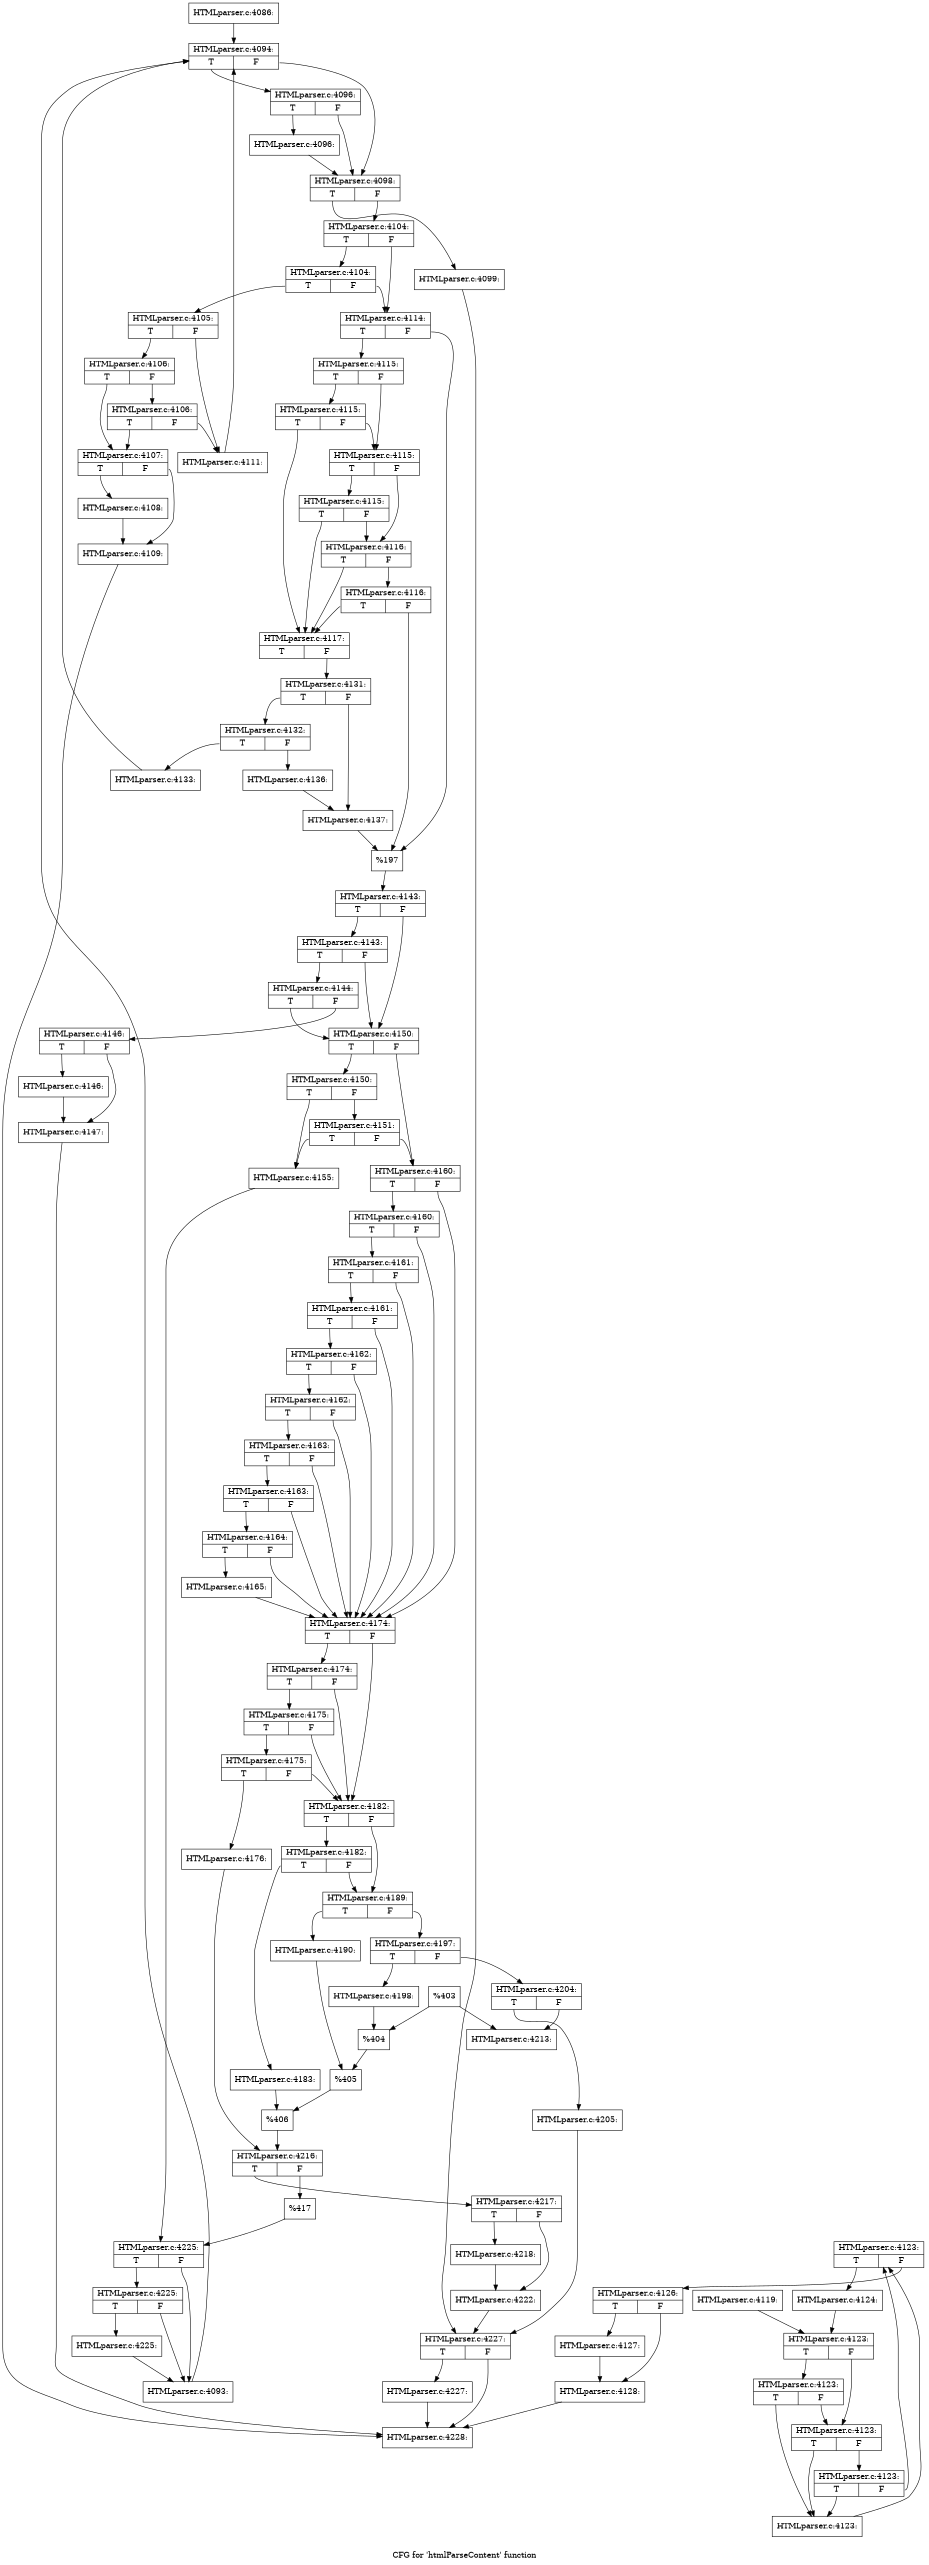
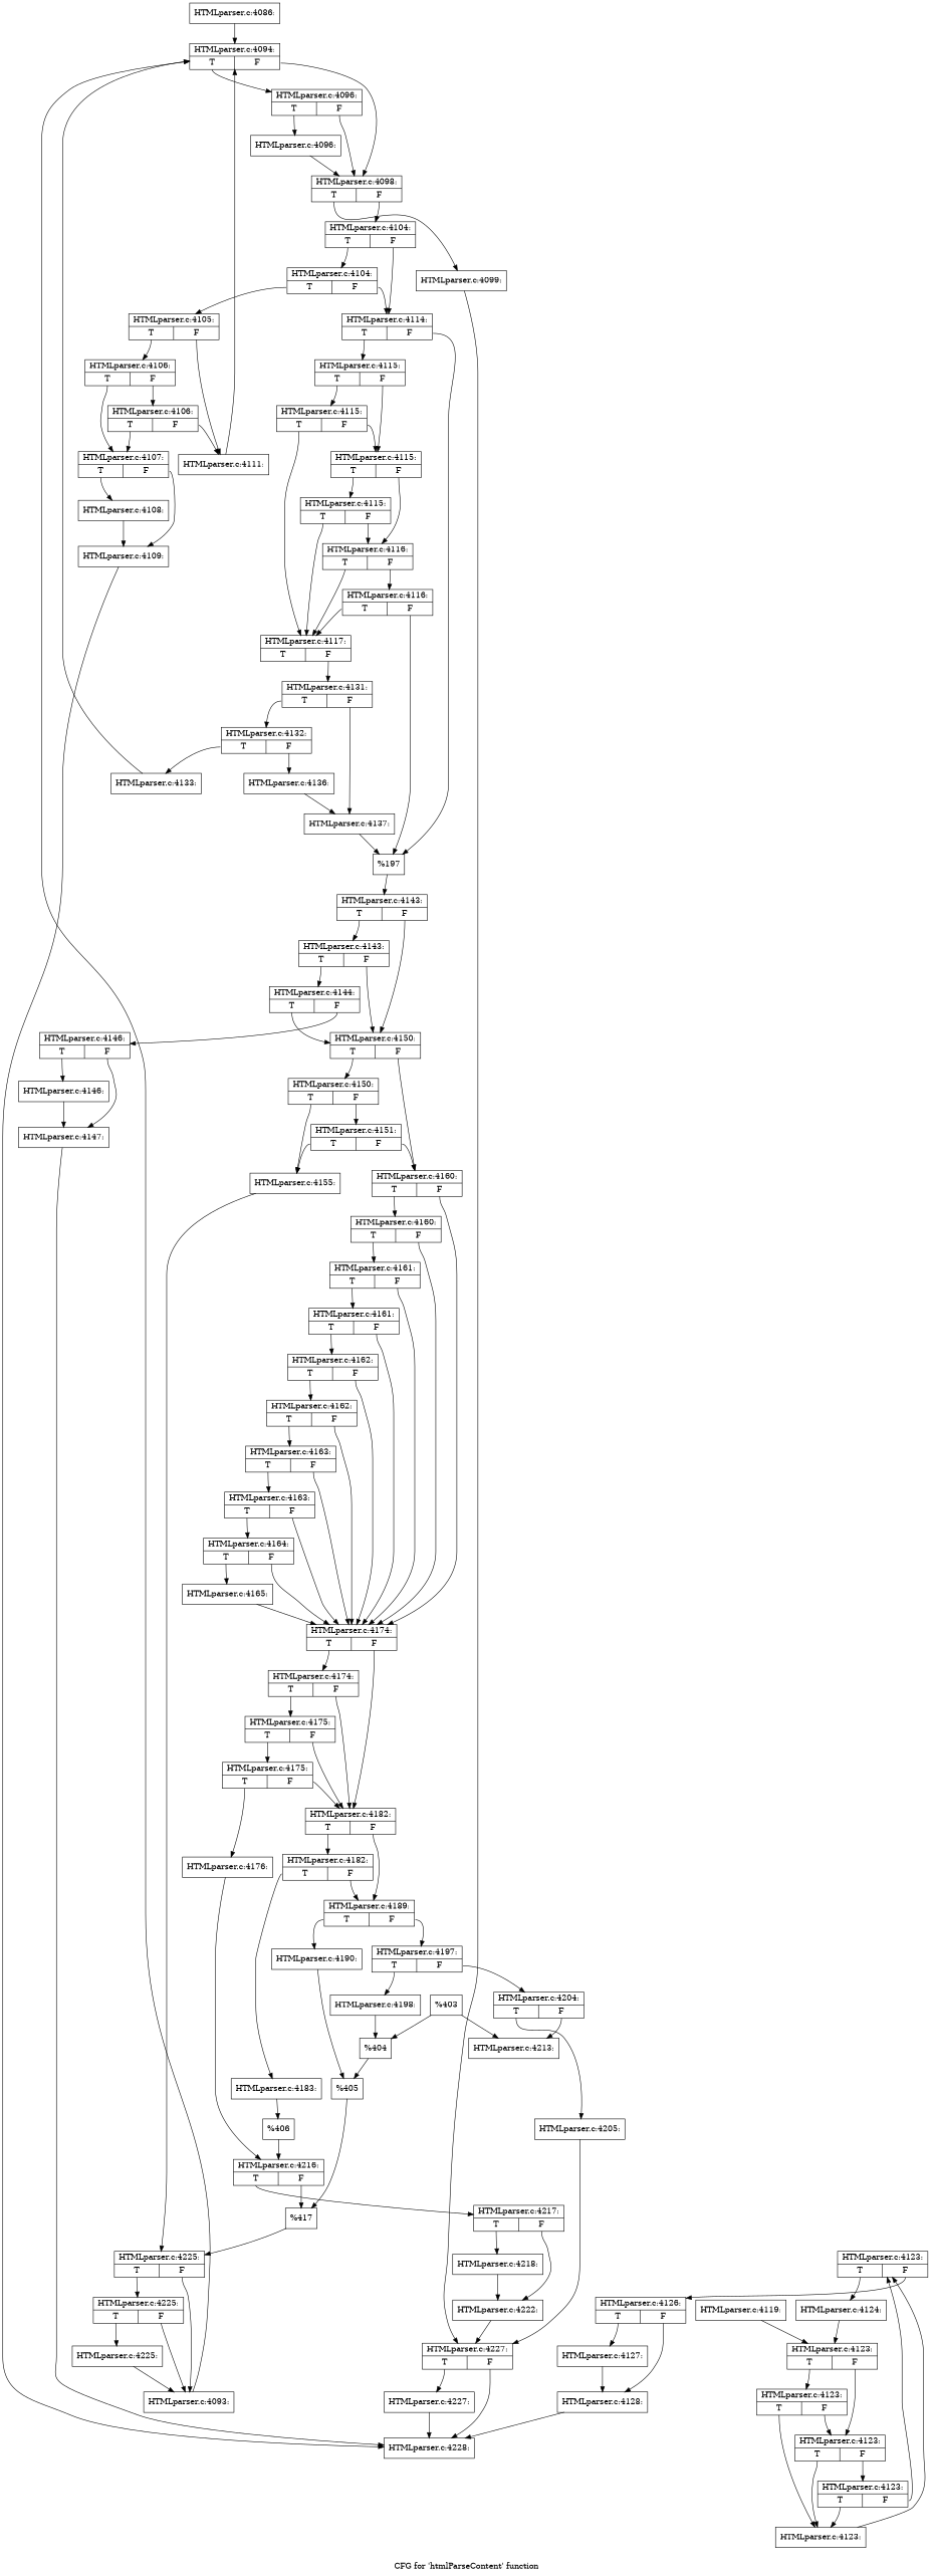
  digraph {
    label="CFG for 'htmlParseContent' function"
    node [shape=record]
    edge [tailport=s0]
    n1 [label="{HTMLparser.c:4086:}"]
    n2 [label="{HTMLparser.c:4094:|{<s0>T|<s1>F}}"]
    n3 [label="{HTMLparser.c:4096:|{<s0>T|<s1>F}}"]
    n4 [label="{HTMLparser.c:4098:|{<s0>T|<s1>F}}"]
    n5 [label="{HTMLparser.c:4096:}"]
    n6 [label="{HTMLparser.c:4099:}"]
    n7 [label="{HTMLparser.c:4104:|{<s0>T|<s1>F}}"]
    n8 [label="{HTMLparser.c:4227:|{<s0>T|<s1>F}}"]
    n9 [label="{HTMLparser.c:4104:|{<s0>T|<s1>F}}"]
    n10 [label="{HTMLparser.c:4114:|{<s0>T|<s1>F}}"]
    n11 [label="{HTMLparser.c:4228:}"]
    n12 [label="{HTMLparser.c:4227:}"]
    n13 [label="{HTMLparser.c:4105:|{<s0>T|<s1>F}}"]
    n14 [label="{HTMLparser.c:4115:|{<s0>T|<s1>F}}"]
    n15 [label="{%197}"]
    n16 [label="{HTMLparser.c:4106:|{<s0>T|<s1>F}}"]
    n17 [label="{HTMLparser.c:4111:}"]
    n18 [label="{HTMLparser.c:4115:|{<s0>T|<s1>F}}"]
    n19 [label="{HTMLparser.c:4115:|{<s0>T|<s1>F}}"]
    n20 [label="{HTMLparser.c:4143:|{<s0>T|<s1>F}}"]
    n21 [label="{HTMLparser.c:4107:|{<s0>T|<s1>F}}"]
    n22 [label="{HTMLparser.c:4106:|{<s0>T|<s1>F}}"]
    n23 [label="{HTMLparser.c:4108:}"]
    n24 [label="{HTMLparser.c:4109:}"]
    n25 [label="{HTMLparser.c:4117:|{<s0>T|<s1>F}}"]
    n26 [label="{HTMLparser.c:4115:|{<s0>T|<s1>F}}"]
    n27 [label="{HTMLparser.c:4116:|{<s0>T|<s1>F}}"]
    n28 [label="{HTMLparser.c:4143:|{<s0>T|<s1>F}}"]
    n29 [label="{HTMLparser.c:4150:|{<s0>T|<s1>F}}"]
    n30 [label="{HTMLparser.c:4131:|{<s0>T|<s1>F}}"]
    n31 [label="{HTMLparser.c:4116:|{<s0>T|<s1>F}}"]
    n32 [label="{HTMLparser.c:4119:}"]
    n33 [label="{HTMLparser.c:4123:|{<s0>T|<s1>F}}"]
    n34 [label="{HTMLparser.c:4132:|{<s0>T|<s1>F}}"]
    n35 [label="{HTMLparser.c:4137:}"]
    n36 [label="{HTMLparser.c:4123:|{<s0>T|<s1>F}}"]
    n37 [label="{HTMLparser.c:4123:|{<s0>T|<s1>F}}"]
    n38 [label="{HTMLparser.c:4133:}"]
    n39 [label="{HTMLparser.c:4136:}"]
    n40 [label="{HTMLparser.c:4123:}"]
    n41 [label="{HTMLparser.c:4123:|{<s0>T|<s1>F}}"]
    n42 [label="{HTMLparser.c:4123:|{<s0>T|<s1>F}}"]
    n43 [label="{HTMLparser.c:4124:}"]
    n44 [label="{HTMLparser.c:4126:|{<s0>T|<s1>F}}"]
    n45 [label="{HTMLparser.c:4127:}"]
    n46 [label="{HTMLparser.c:4128:}"]
    n47 [label="{HTMLparser.c:4144:|{<s0>T|<s1>F}}"]
    n48 [label="{HTMLparser.c:4150:|{<s0>T|<s1>F}}"]
    n49 [label="{HTMLparser.c:4160:|{<s0>T|<s1>F}}"]
    n50 [label="{HTMLparser.c:4146:|{<s0>T|<s1>F}}"]
    n51 [label="{HTMLparser.c:4155:}"]
    n52 [label="{HTMLparser.c:4151:|{<s0>T|<s1>F}}"]
    n53 [label="{HTMLparser.c:4160:|{<s0>T|<s1>F}}"]
    n54 [label="{HTMLparser.c:4174:|{<s0>T|<s1>F}}"]
    n55 [label="{HTMLparser.c:4146:}"]
    n56 [label="{HTMLparser.c:4147:}"]
    n57 [label="{HTMLparser.c:4225:|{<s0>T|<s1>F}}"]
    n58 [label="{HTMLparser.c:4161:|{<s0>T|<s1>F}}"]
    n59 [label="{HTMLparser.c:4174:|{<s0>T|<s1>F}}"]
    n60 [label="{HTMLparser.c:4182:|{<s0>T|<s1>F}}"]
    n61 [label="{HTMLparser.c:4225:|{<s0>T|<s1>F}}"]
    n62 [label="{HTMLparser.c:4093:}"]
    n63 [label="{HTMLparser.c:4225:}"]
    n64 [label="{HTMLparser.c:4161:|{<s0>T|<s1>F}}"]
    n65 [label="{HTMLparser.c:4175:|{<s0>T|<s1>F}}"]
    n66 [label="{HTMLparser.c:4182:|{<s0>T|<s1>F}}"]
    n67 [label="{HTMLparser.c:4189:|{<s0>T|<s1>F}}"]
    n68 [label="{HTMLparser.c:4162:|{<s0>T|<s1>F}}"]
    n69 [label="{HTMLparser.c:4162:|{<s0>T|<s1>F}}"]
    n70 [label="{HTMLparser.c:4163:|{<s0>T|<s1>F}}"]
    n71 [label="{HTMLparser.c:4163:|{<s0>T|<s1>F}}"]
    n72 [label="{HTMLparser.c:4164:|{<s0>T|<s1>F}}"]
    n73 [label="{HTMLparser.c:4165:}"]
    n74 [label="{HTMLparser.c:4175:|{<s0>T|<s1>F}}"]
    n75 [label="{HTMLparser.c:4183:}"]
    n76 [label="{HTMLparser.c:4190:}"]
    n77 [label="{HTMLparser.c:4197:|{<s0>T|<s1>F}}"]
    n78 [label="{HTMLparser.c:4176:}"]
    n79 [label="{HTMLparser.c:4216:|{<s0>T|<s1>F}}"]
    n80 [label="{HTMLparser.c:4217:|{<s0>T|<s1>F}}"]
    n81 [label="{%417}"]
    n82 [label="{HTMLparser.c:4218:}"]
    n83 [label="{HTMLparser.c:4222:}"]
    n84 [label="{%406}"]
    n85 [label="{%405}"]
    n86 [label="{HTMLparser.c:4198:}"]
    n87 [label="{HTMLparser.c:4204:|{<s0>T|<s1>F}}"]
    n88 [label="{%404}"]
    n89 [label="{HTMLparser.c:4205:}"]
    n90 [label="{HTMLparser.c:4213:}"]
    n91 [label="{%403}"]
    n1 -> n2
    n2 -> n3
    n2 -> n4 [tailport=s1]
    n3 -> n4 [tailport=s1]
    n3 -> n5
    n4 -> n6
    n4 -> n7 [tailport=s1]
    n5 -> n4
    n6 -> n8
    n7 -> n9
    n7 -> n10 [tailport=s1]
    n8 -> n11 [tailport=s1]
    n8 -> n12
    n9 -> n10 [tailport=s1]
    n9 -> n13
    n10 -> n14
    n10 -> n15 [tailport=s1]
    n12 -> n11
    n13 -> n16
    n13 -> n17 [tailport=s1]
    n14 -> n18
    n14 -> n19 [tailport=s1]
    n15 -> n20
    n16 -> n21
    n16 -> n22 [tailport=s1]
    n17 -> n2
    n18 -> n19 [tailport=s1]
    n18 -> n25
    n19 -> n26
    n19 -> n27 [tailport=s1]
    n20 -> n28
    n20 -> n29 [tailport=s1]
    n21 -> n23
    n21 -> n24 [tailport=s1]
    n22 -> n17 [tailport=s1]
    n22 -> n21
    n23 -> n24
    n24 -> n11
    n25 -> n30 [tailport=s1]
    n26 -> n25
    n26 -> n27 [tailport=s1]
    n27 -> n25
    n27 -> n31 [tailport=s1]
    n28 -> n29 [tailport=s1]
    n28 -> n47
    n29 -> n48
    n29 -> n49 [tailport=s1]
    n30 -> n34
    n30 -> n35 [tailport=s1]
    n31 -> n15 [tailport=s1]
    n31 -> n25
    n32 -> n33
    n33 -> n36
    n33 -> n37 [tailport=s1]
    n34 -> n38
    n34 -> n39 [tailport=s1]
    n35 -> n15
    n36 -> n37 [tailport=s1]
    n36 -> n40
    n37 -> n40
    n37 -> n41 [tailport=s1]
    n38 -> n2
    n39 -> n35
    n40 -> n42
    n41 -> n40
    n41 -> n42 [tailport=s1]
    n42 -> n43
    n42 -> n44 [tailport=s1]
    n43 -> n33
    n44 -> n45
    n44 -> n46 [tailport=s1]
    n45 -> n46
    n46 -> n11
    n47 -> n29
    n47 -> n50 [tailport=s1]
    n48 -> n51
    n48 -> n52 [tailport=s1]
    n49 -> n53
    n49 -> n54 [tailport=s1]
    n50 -> n55
    n50 -> n56 [tailport=s1]
    n51 -> n57
    n52 -> n49 [tailport=s1]
    n52 -> n51
    n53 -> n54 [tailport=s1]
    n53 -> n58
    n54 -> n59
    n54 -> n60 [tailport=s1]
    n55 -> n56
    n56 -> n11
    n57 -> n61
    n57 -> n62 [tailport=s1]
    n58 -> n54 [tailport=s1]
    n58 -> n64
    n59 -> n60 [tailport=s1]
    n59 -> n65
    n60 -> n66
    n60 -> n67 [tailport=s1]
    n61 -> n62 [tailport=s1]
    n61 -> n63
    n62 -> n2
    n63 -> n62
    n64 -> n54 [tailport=s1]
    n64 -> n68
    n65 -> n60 [tailport=s1]
    n65 -> n74
    n66 -> n67 [tailport=s1]
    n66 -> n75
    n67 -> n76
    n67 -> n77 [tailport=s1]
    n68 -> n54 [tailport=s1]
    n68 -> n69
    n69 -> n54 [tailport=s1]
    n69 -> n70
    n70 -> n54 [tailport=s1]
    n70 -> n71
    n71 -> n54 [tailport=s1]
    n71 -> n72
    n72 -> n54 [tailport=s1]
    n72 -> n73
    n73 -> n54
    n74 -> n60 [tailport=s1]
    n74 -> n78
    n75 -> n84
    n76 -> n85
    n77 -> n86
    n77 -> n87 [tailport=s1]
    n78 -> n79
    n79 -> n80
    n79 -> n81 [tailport=s1]
    n80 -> n82
    n80 -> n83 [tailport=s1]
    n81 -> n57
    n82 -> n83
    n83 -> n8
    n84 -> n79
-   n85 -> n84
+   n85 -> n81
    n86 -> n88
    n87 -> n89
    n87 -> n90 [tailport=s1]
    n88 -> n85
    n89 -> n8
    n91 -> n88
    n91 -> n90
  }
